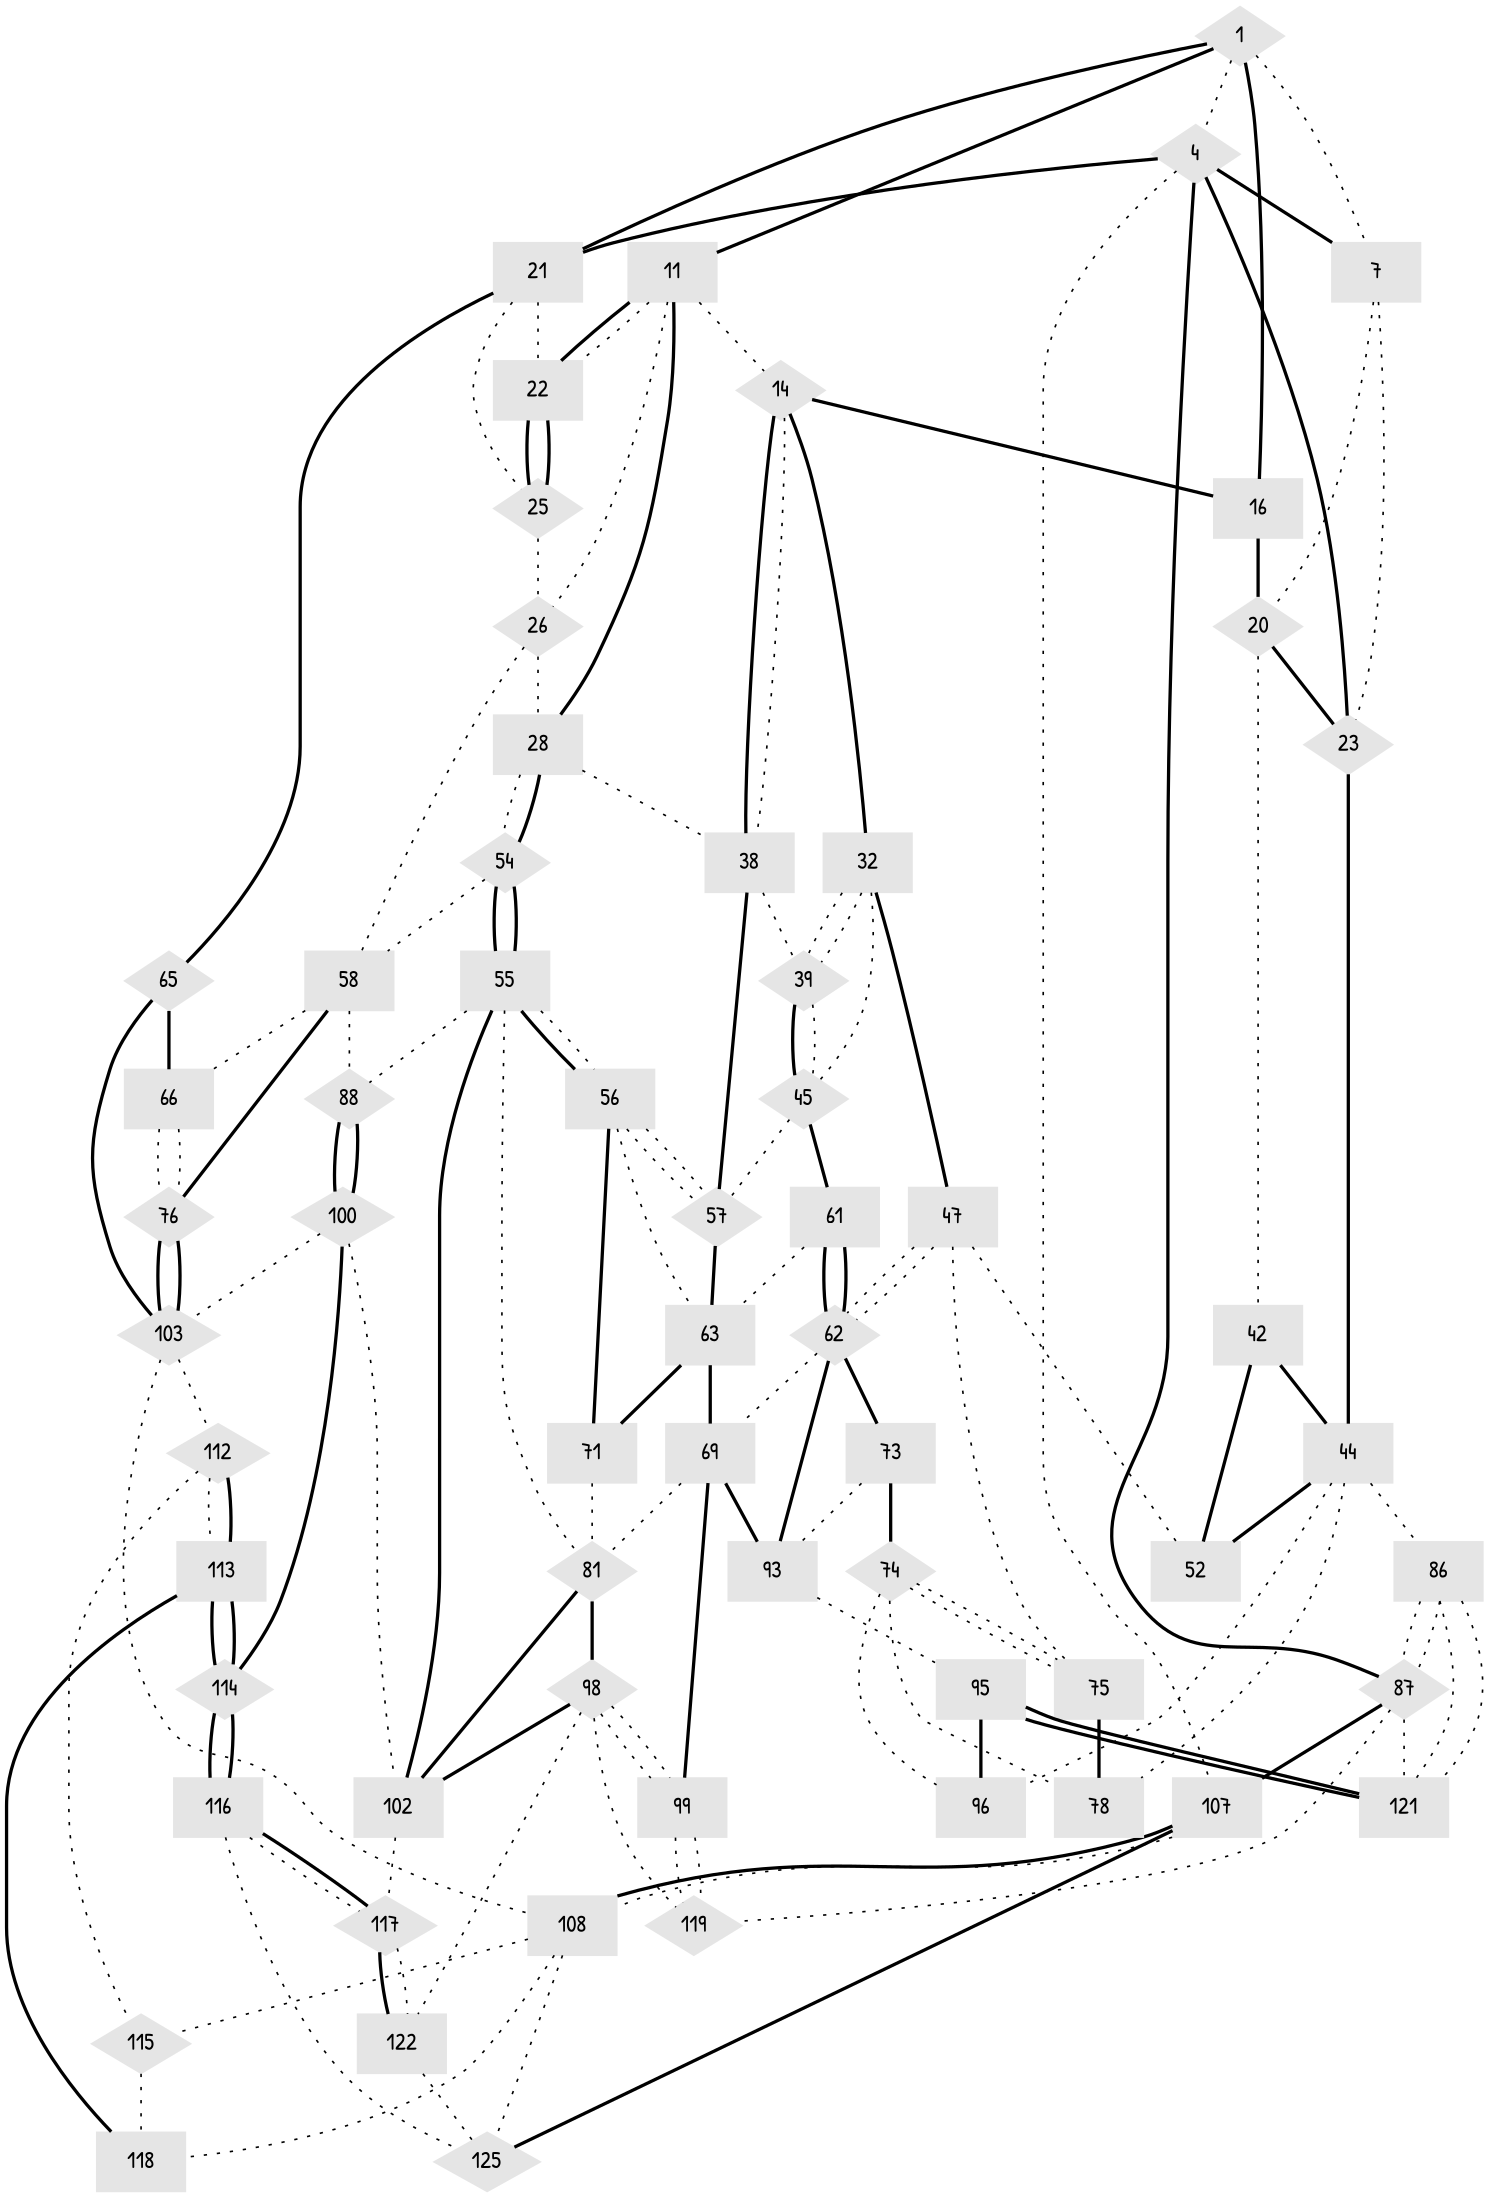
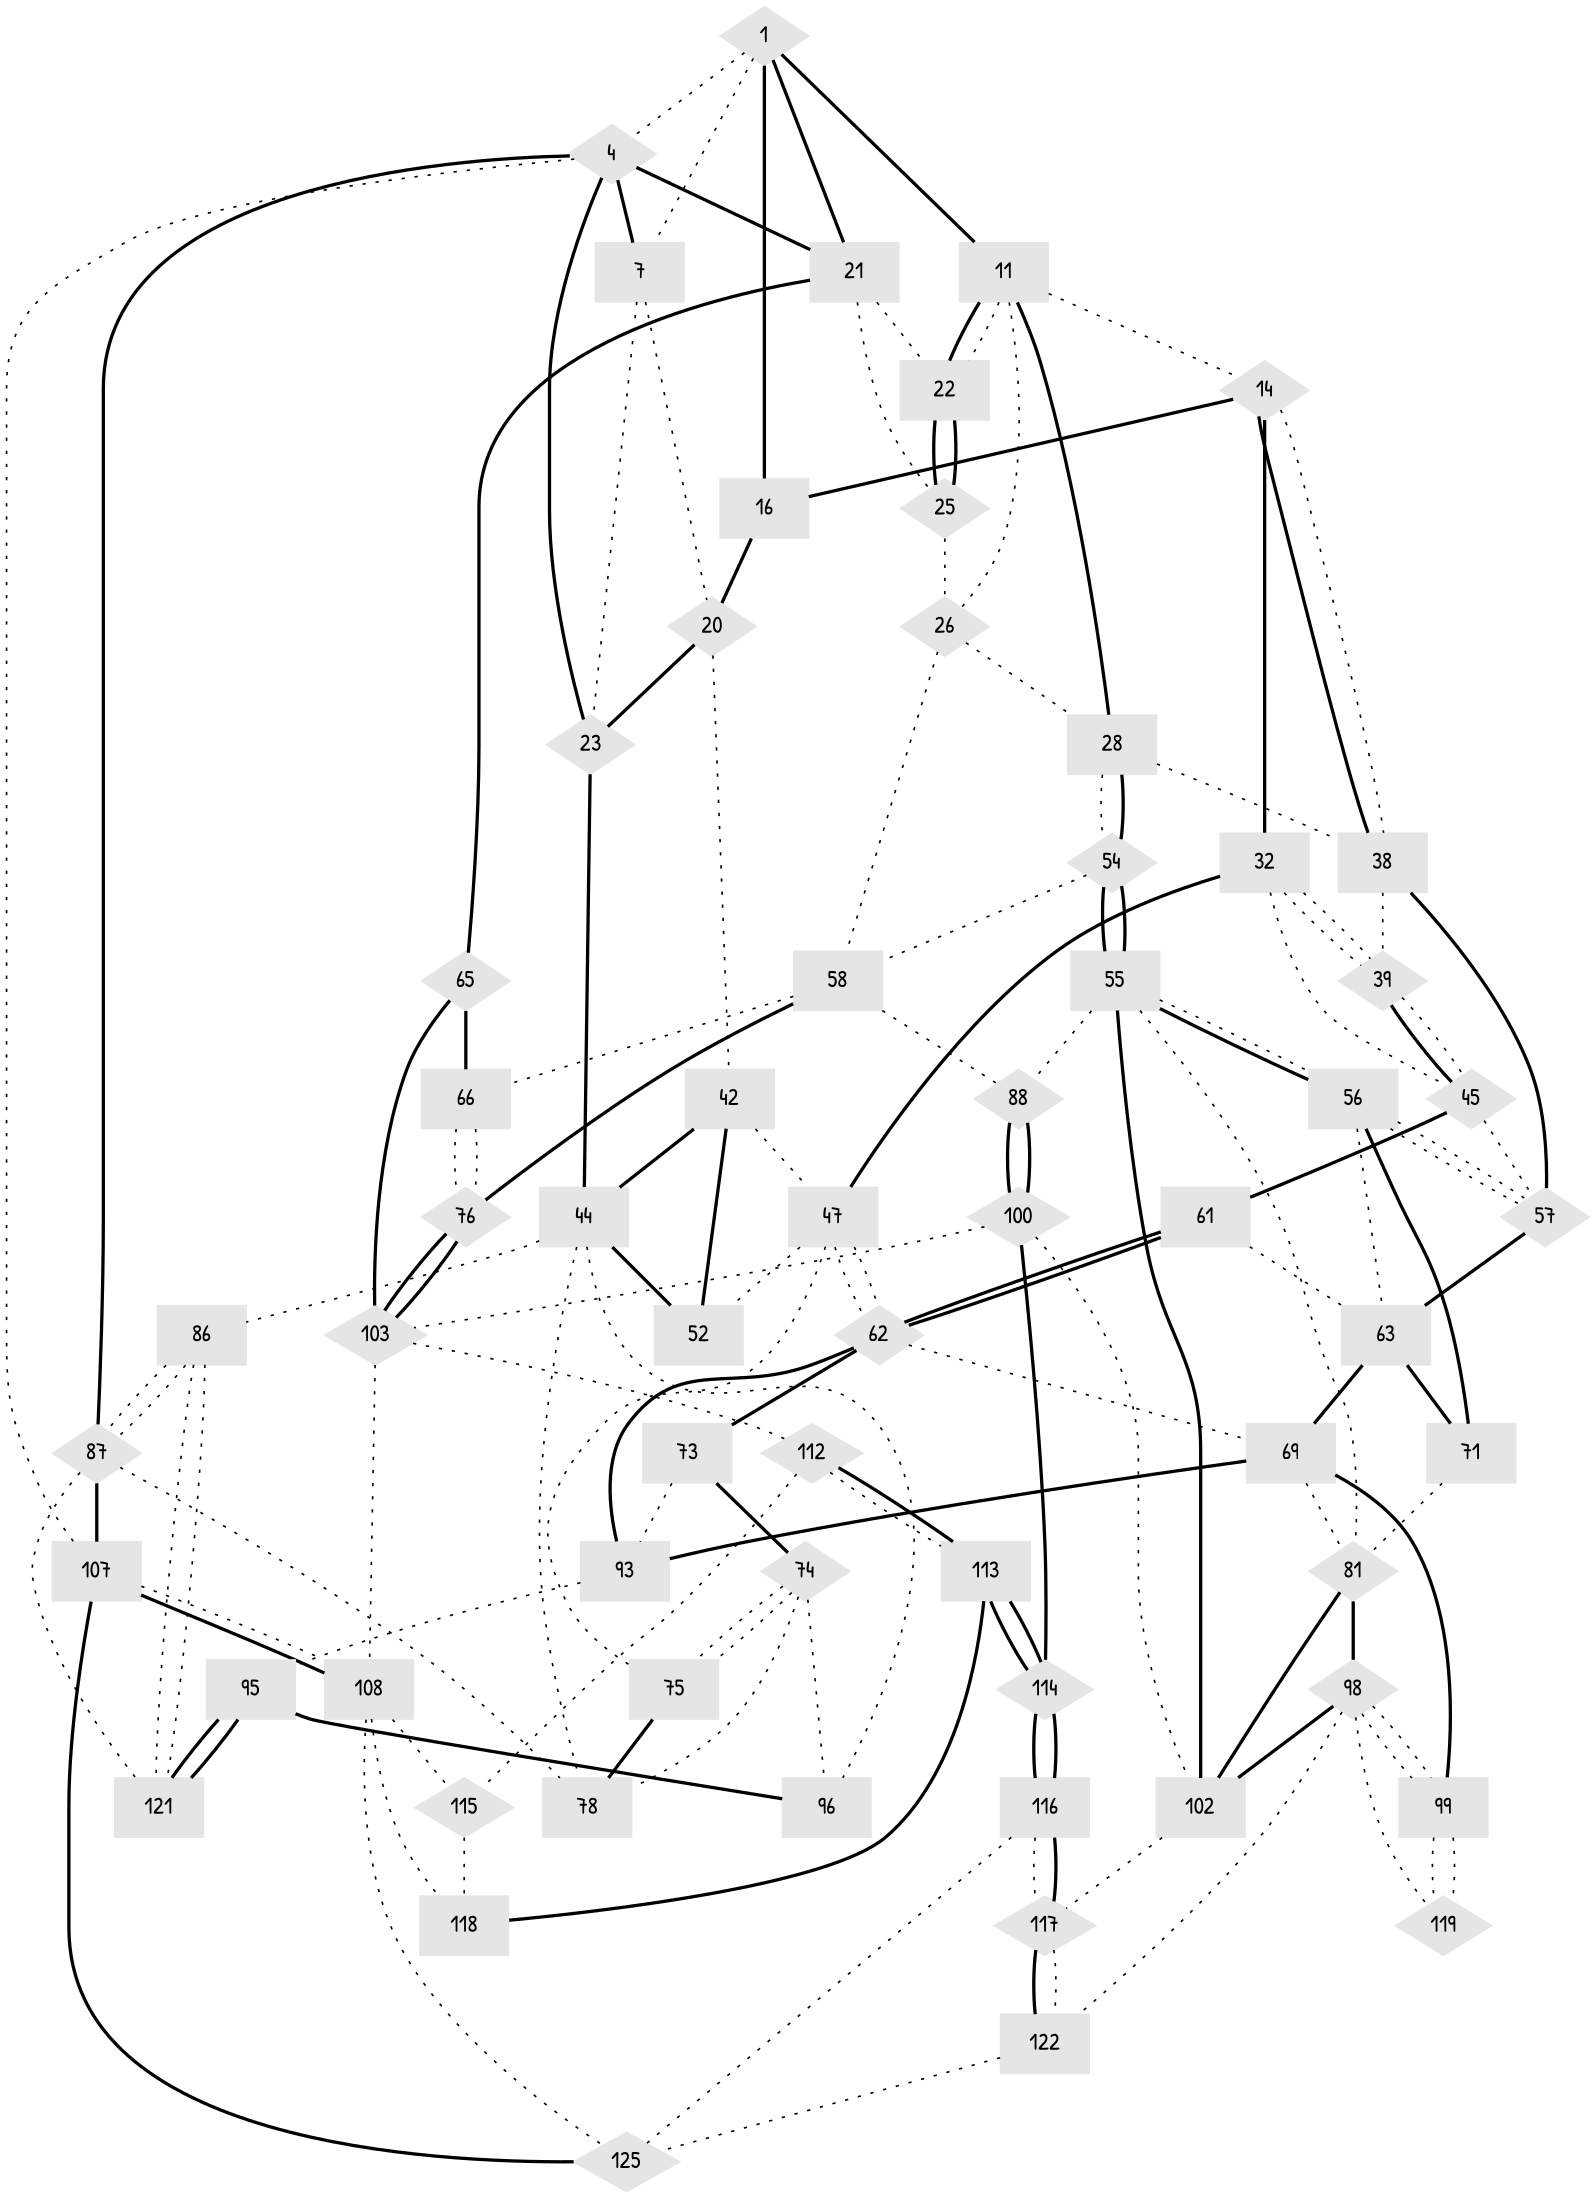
  graph {
    fontname="Patrick Hand"
    node [color=gray90 fontname="Patrick Hand" shape=box style=filled]
    edge [fontname="Patrick Hand" style=dotted]
    1 [shape=diamond super="+2+8"]
    4 [shape=diamond super="+5"]
    7 [super="+10"]
    11 [super="+12"]
    16 [super="+19"]
    21 [super="+35"]
    23 [shape=diamond super="+24"]
    87 [shape=diamond super="+120"]
    107
    20 [shape=diamond super="+30"]
    14 [shape=diamond super="+15"]
    22
    26 [shape=diamond super="+27"]
    28 [super="+29"]
    25 [shape=diamond super="+36"]
    65 [shape=diamond]
    44 [super="+53"]
    121
    119 [shape=diamond]
    108 [super="+124+109"]
    125 [shape=diamond super="+126"]
    42 [super="+43"]
    32 [super="+33"]
    38 [super="+40"]
    58 [super="+59"]
    54 [shape=diamond]
    39 [shape=diamond]
    45 [shape=diamond super="+46"]
    47 [super="+48"]
    57 [shape=diamond super="+60"]
    52
    66
    103 [shape=diamond super="+104+106"]
    78 [super="+91"]
    86
    96
    88 [shape=diamond]
    76 [shape=diamond]
    55 [super="+80"]
    61
    62 [shape=diamond super="+70"]
    75
    63 [super="+64"]
    69 [super="+92"]
    73
    93 [super="+94"]
    56 [super="+67"]
    81 [shape=diamond super="+82"]
    102 [super="+105"]
    71
    98 [shape=diamond super="+111"]
    100 [shape=diamond super="+101"]
    117 [shape=diamond]
    99
    74 [shape=diamond super="+90"]
    95
    112 [shape=diamond]
    122
    114 [shape=diamond]
    116
    115 [shape=diamond]
    118
    113
    1 -- 4
    1 -- 7
    1 -- 11 [style=bold]
    1 -- 16 [style=bold weight=2]
    1 -- 21 [style=bold]
    4 -- 7 [style=bold weight=2]
    4 -- 21 [style=bold]
    4 -- 23 [style=bold]
    4 -- 87 [style=bold]
    4 -- 107
    7 -- 23
    7 -- 20
    11 -- 14
    11 -- 22 [style=bold]
    11 -- 22
    11 -- 26
    11 -- 28 [style=bold]
    16 -- 20 [style=bold]
    21 -- 22
    21 -- 25
    21 -- 65 [style=bold]
    23 -- 44 [style=bold]
    87 -- 107 [style=bold]
    87 -- 121
-   87 -- 119
+   87 -- 78
    107 -- 108 [style=bold]
    107 -- 108
    107 -- 125 [style=bold]
    20 -- 23 [style=bold]
    20 -- 42
    14 -- 16 [style=bold]
    14 -- 32 [style=bold]
    14 -- 38 [style=bold]
    14 -- 38
    22 -- 25 [style=bold]
    22 -- 25 [style=bold]
    26 -- 28
    26 -- 58
    28 -- 38
    28 -- 54
    28 -- 54 [style=bold]
    25 -- 26 [weight=2]
    65 -- 66 [style=bold]
    65 -- 103 [style=bold]
    44 -- 52 [style=bold]
    44 -- 78 [weight=2]
    44 -- 86
    44 -- 96
    108 -- 125
    108 -- 115
    108 -- 118
    42 -- 44 [style=bold]
+   42 -- 47
    42 -- 52 [style=bold]
    32 -- 39
    32 -- 39
    32 -- 45
    32 -- 47 [style=bold]
    38 -- 39
    38 -- 57 [style=bold]
    58 -- 66
    58 -- 88
    58 -- 76 [style=bold]
    54 -- 58
    54 -- 55 [style=bold]
    54 -- 55 [style=bold]
    39 -- 45 [style=bold]
    39 -- 45
    45 -- 57
    45 -- 61 [style=bold]
    47 -- 52
    47 -- 62
    47 -- 62
    47 -- 75
    57 -- 63 [style=bold]
    66 -- 76
    66 -- 76
    103 -- 108
    103 -- 112
    86 -- 87
    86 -- 87
    86 -- 121
    86 -- 121
    88 -- 100 [style=bold]
    88 -- 100 [style=bold]
    76 -- 103 [style=bold]
    76 -- 103 [style=bold]
    55 -- 88
    55 -- 56 [style=bold]
    55 -- 56
    55 -- 81
    55 -- 102 [style=bold]
    61 -- 62 [style=bold]
    61 -- 62 [style=bold]
    61 -- 63
    62 -- 69
    62 -- 73 [style=bold]
    62 -- 93 [style=bold]
    75 -- 78 [style=bold]
    63 -- 69 [style=bold]
    63 -- 71 [style=bold]
    69 -- 93 [style=bold]
    69 -- 81
    69 -- 99 [style=bold]
    73 -- 93
    73 -- 74 [style=bold]
    93 -- 95
    56 -- 57
    56 -- 57
    56 -- 63
    56 -- 71 [style=bold]
    81 -- 102 [style=bold]
    81 -- 98 [style=bold]
    102 -- 117
    71 -- 81
    98 -- 119
    98 -- 102 [style=bold]
    98 -- 99
    98 -- 99
    98 -- 122
    100 -- 103
    100 -- 102
    100 -- 114 [style=bold]
    117 -- 122 [style=bold]
    117 -- 122
    99 -- 119
    99 -- 119
    74 -- 78
    74 -- 96
    74 -- 75
    74 -- 75
    95 -- 121 [style=bold]
    95 -- 121 [style=bold]
    95 -- 96 [style=bold]
    112 -- 115
    112 -- 113
    112 -- 113 [style=bold]
    122 -- 125
    114 -- 116 [style=bold]
    114 -- 116 [style=bold]
    116 -- 125
    116 -- 117
    116 -- 117 [style=bold]
    115 -- 118
    113 -- 114 [style=bold]
    113 -- 114 [style=bold]
    113 -- 118 [style=bold]
  }
